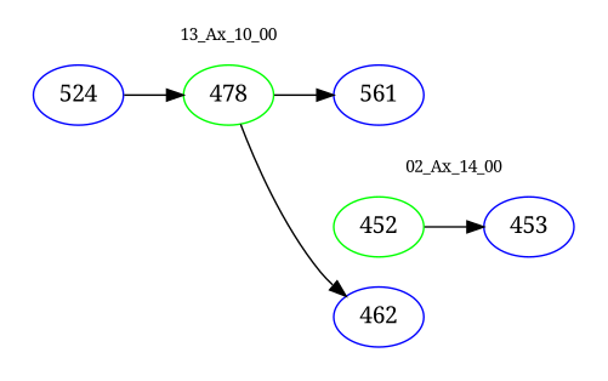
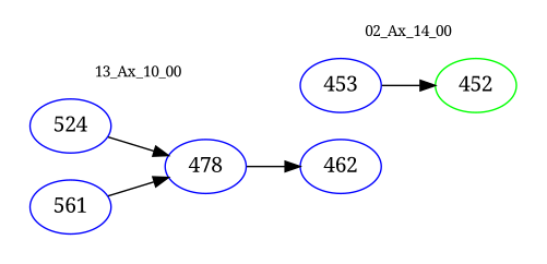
  digraph {
    fontname="Noto Serif"
    rankdir=LR
    node [color=blue fontname="Noto Serif"]
    edge [color=black fontname="Noto Serif"]
    n1 [label=453]
    n2 [color=green label=452]
    n3 [label=462]
    n4 [label=524]
-   n5 [color=green label=478]
+   n5 [label=478]
    n6 [label=561]
    subgraph cluster_1 {
      color=white
      fontsize=10
      label="02_Ax_14_00"
      n1
      n2
      n3
    }
    subgraph cluster_2 {
      color=white
      fontsize=10
      label="13_Ax_10_00"
      n4
      n5
      n6
    }
-   n2 -> n1
+   n1 -> n2
    n4 -> n5
    n5 -> n3
-   n5 -> n6
+   n6 -> n5
  }
